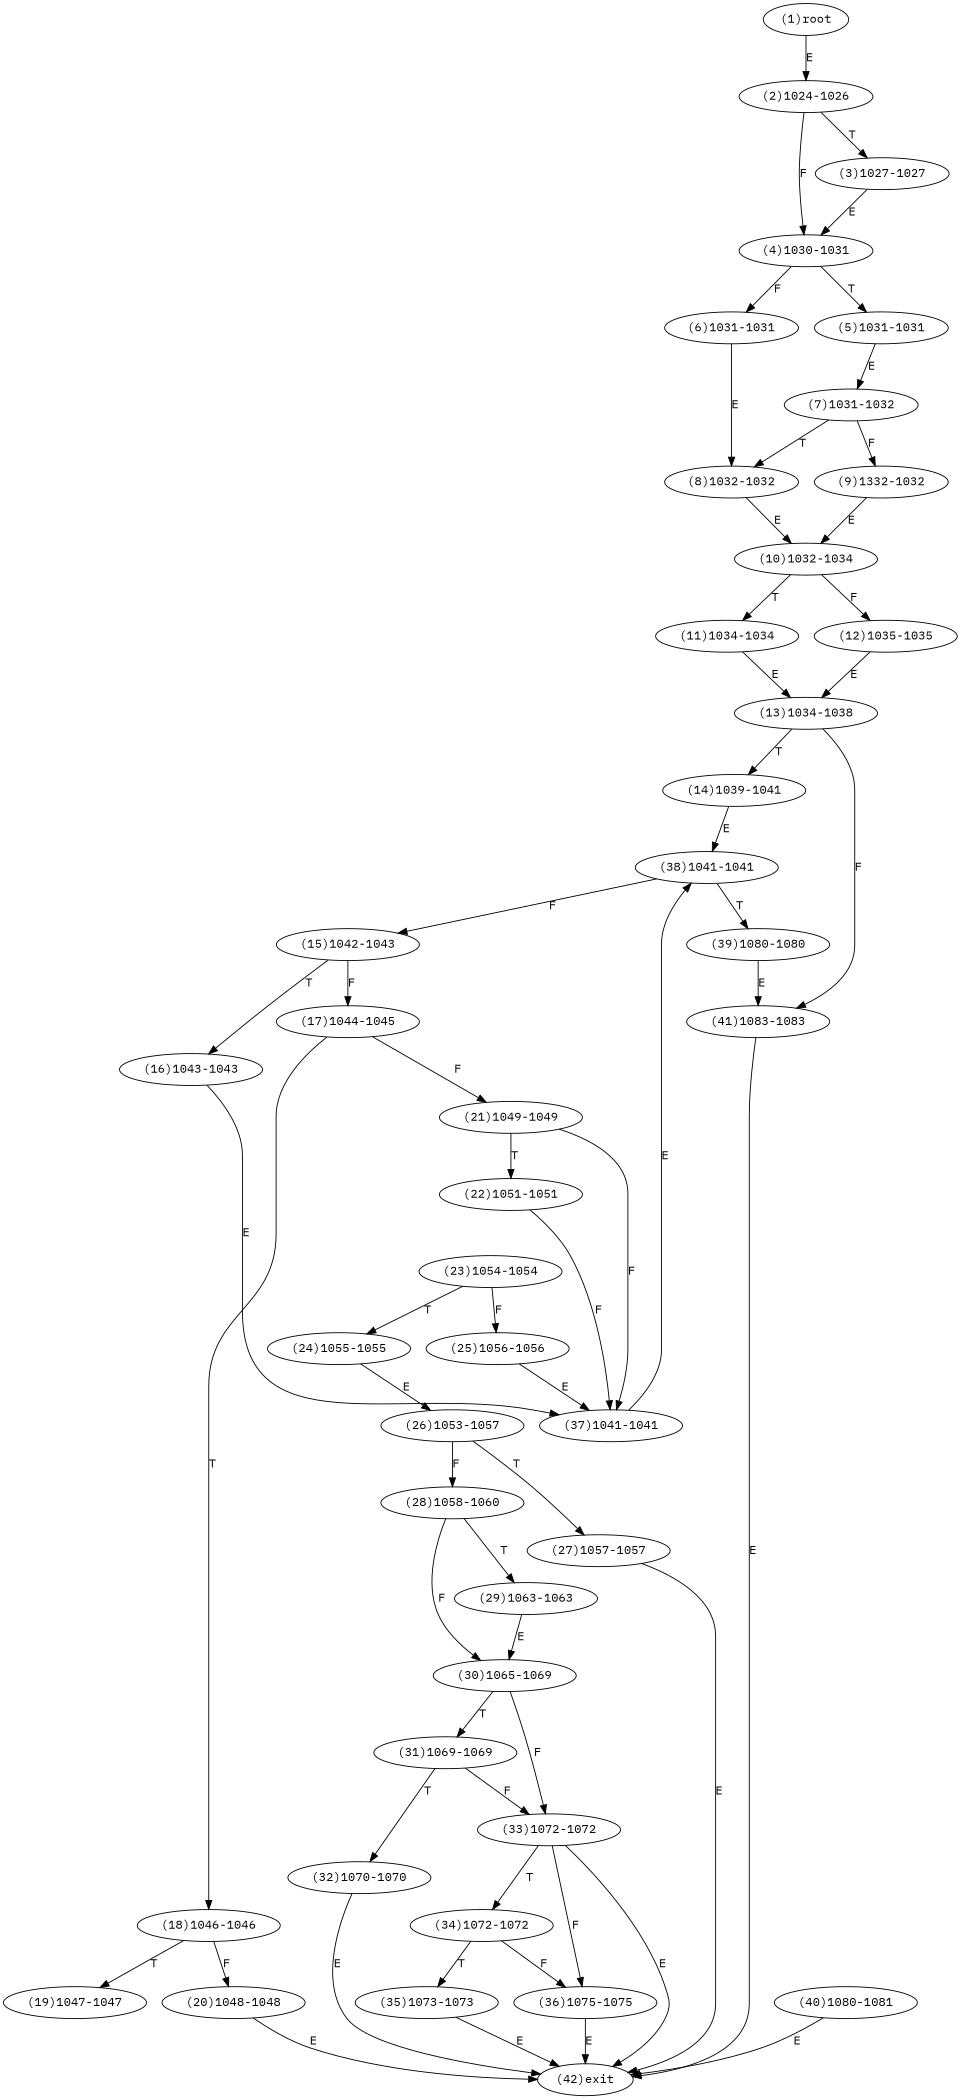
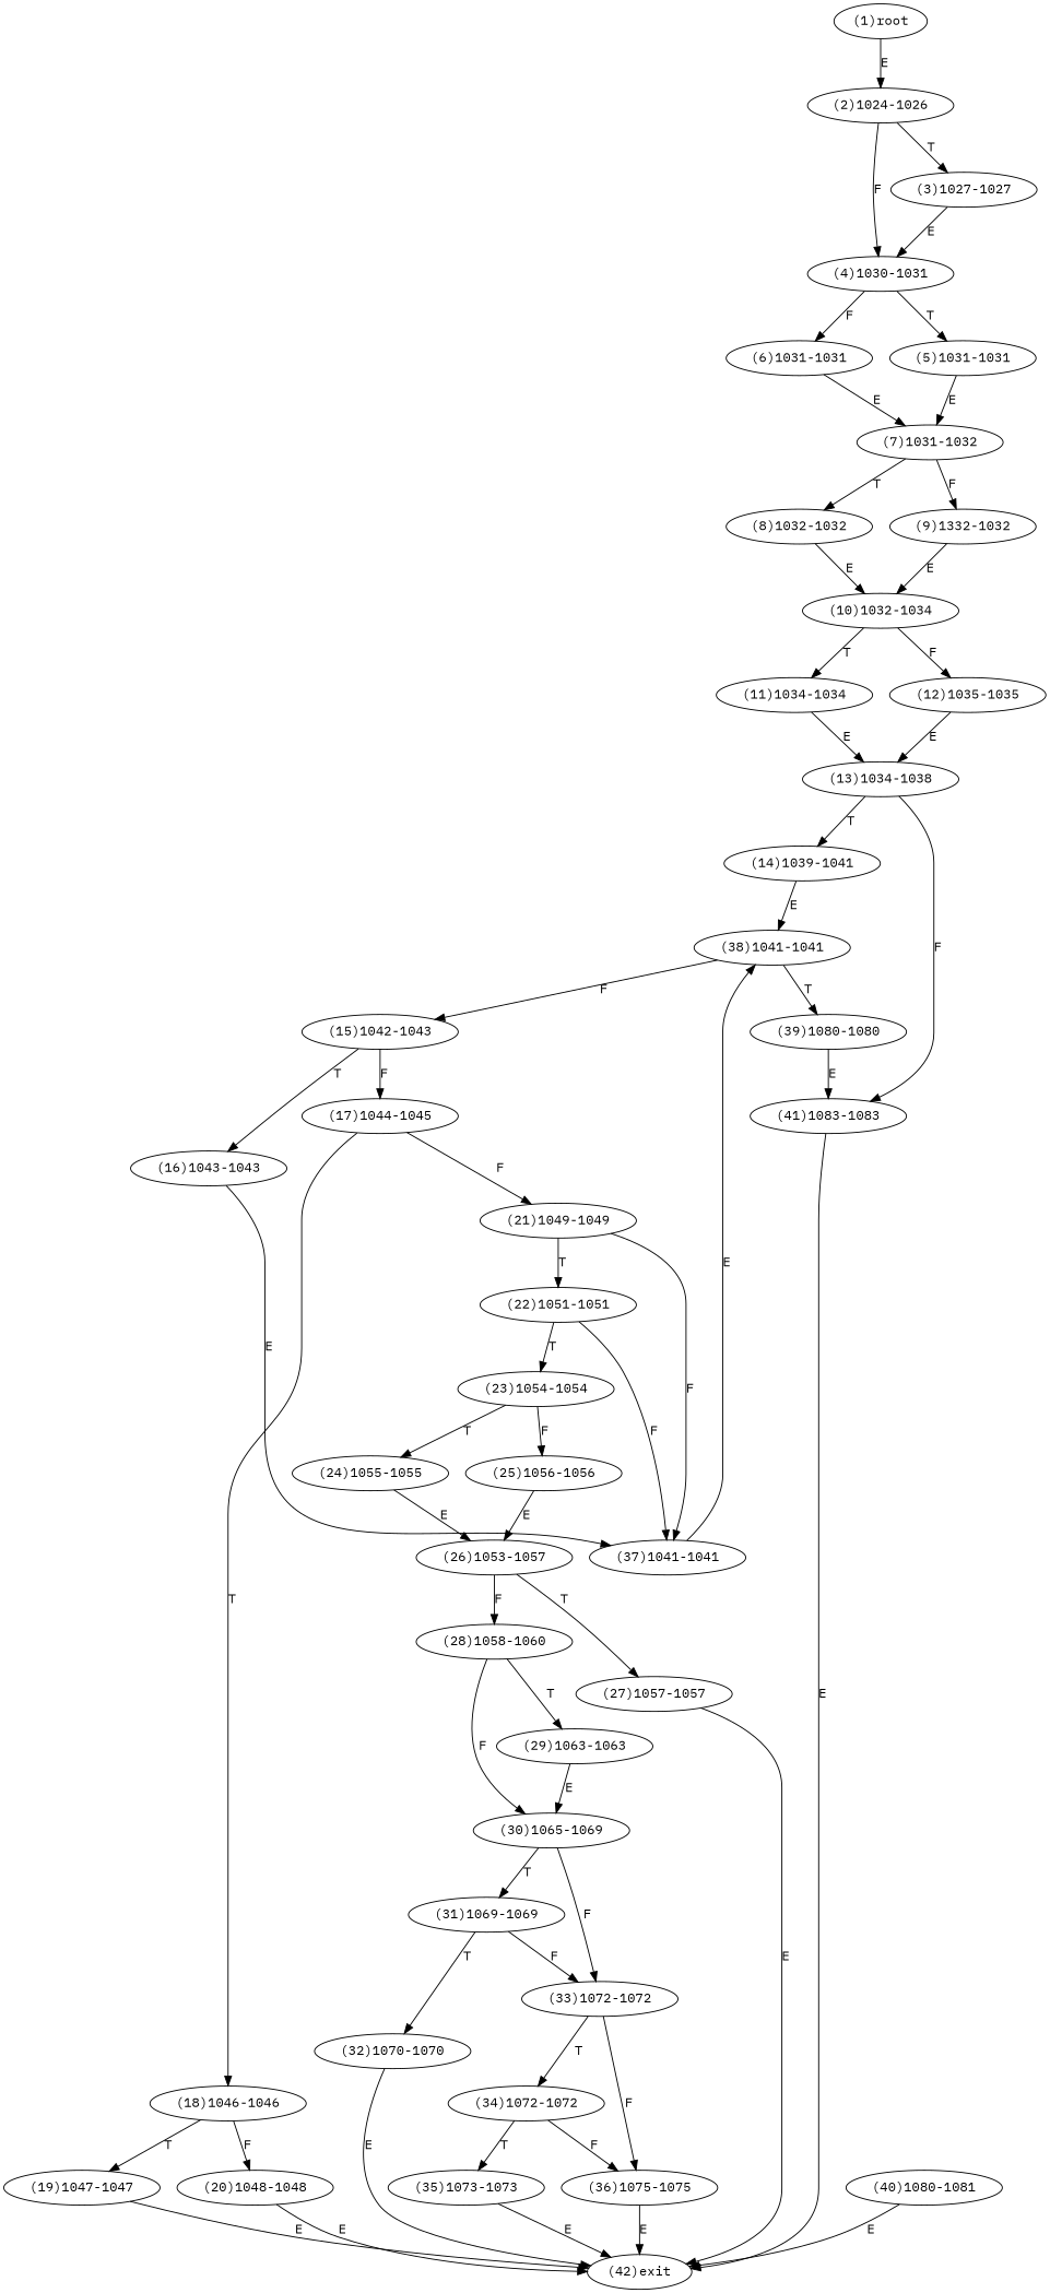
  digraph {
    fontname="IBM Plex Mono"
    node [fontname="IBM Plex Mono"]
    edge [fontname="IBM Plex Mono"]
    n1 [label="(1)root"]
    n2 [label="(2)1024-1026"]
    n3 [label="(3)1027-1027"]
    n4 [label="(4)1030-1031"]
    n5 [label="(5)1031-1031"]
    n6 [label="(6)1031-1031"]
    n7 [label="(7)1031-1032"]
    n8 [label="(8)1032-1032"]
    n9 [label="(9)1332-1032"]
    n10 [label="(10)1032-1034"]
    n11 [label="(11)1034-1034"]
    n12 [label="(12)1035-1035"]
    n13 [label="(13)1034-1038"]
    n14 [label="(14)1039-1041"]
    n15 [label="(41)1083-1083"]
    n16 [label="(38)1041-1041"]
    n17 [label="(42)exit"]
    n18 [label="(15)1042-1043"]
    n19 [label="(39)1080-1080"]
    n20 [label="(17)1044-1045"]
    n21 [label="(16)1043-1043"]
    n22 [label="(18)1046-1046"]
    n23 [label="(21)1049-1049"]
    n24 [label="(37)1041-1041"]
    n25 [label="(19)1047-1047"]
    n26 [label="(20)1048-1048"]
    n27 [label="(22)1051-1051"]
    n28 [label="(23)1054-1054"]
    n29 [label="(25)1056-1056"]
    n30 [label="(24)1055-1055"]
    n31 [label="(26)1053-1057"]
    n32 [label="(27)1057-1057"]
    n33 [label="(28)1058-1060"]
    n34 [label="(29)1063-1063"]
    n35 [label="(30)1065-1069"]
    n36 [label="(31)1069-1069"]
    n37 [label="(33)1072-1072"]
    n38 [label="(32)1070-1070"]
    n39 [label="(34)1072-1072"]
    n40 [label="(36)1075-1075"]
    n41 [label="(35)1073-1073"]
    n42 [label="(40)1080-1081"]
    n1 -> n2 [label=E]
    n2 -> n3 [label=T]
    n2 -> n4 [label=F]
    n3 -> n4 [label=E]
    n4 -> n5 [label=T]
    n4 -> n6 [label=F]
    n5 -> n7 [label=E]
-   n6 -> n8 [label=E]
+   n6 -> n7 [label=E]
    n7 -> n8 [label=T]
    n7 -> n9 [label=F]
    n8 -> n10 [label=E]
    n9 -> n10 [label=E]
    n10 -> n11 [label=T]
    n10 -> n12 [label=F]
    n11 -> n13 [label=E]
    n12 -> n13 [label=E]
    n13 -> n14 [label=T]
    n13 -> n15 [label=F]
    n14 -> n16 [label=E]
    n15 -> n17 [label=E]
    n16 -> n18 [label=F]
    n16 -> n19 [label=T]
    n18 -> n20 [label=F]
    n18 -> n21 [label=T]
    n19 -> n15 [label=E]
    n20 -> n22 [label=T]
    n20 -> n23 [label=F]
    n21 -> n24 [label=E]
    n22 -> n25 [label=T]
    n22 -> n26 [label=F]
    n23 -> n24 [label=F]
    n23 -> n27 [label=T]
    n24 -> n16 [label=E]
-   n37 -> n17 [label=E]
+   n25 -> n17 [label=E]
    n26 -> n17 [label=E]
    n27 -> n24 [label=F]
+   n27 -> n28 [label=T]
    n28 -> n29 [label=F]
    n28 -> n30 [label=T]
-   n29 -> n24 [label=E]
+   n29 -> n31 [label=E]
    n30 -> n31 [label=E]
    n31 -> n32 [label=T]
    n31 -> n33 [label=F]
    n32 -> n17 [label=E]
    n33 -> n34 [label=T]
    n33 -> n35 [label=F]
    n34 -> n35 [label=E]
    n35 -> n36 [label=T]
    n35 -> n37 [label=F]
    n36 -> n37 [label=F]
    n36 -> n38 [label=T]
    n37 -> n39 [label=T]
    n37 -> n40 [label=F]
    n38 -> n17 [label=E]
    n39 -> n40 [label=F]
    n39 -> n41 [label=T]
    n40 -> n17 [label=E]
    n41 -> n17 [label=E]
    n42 -> n17 [label=E]
  }
